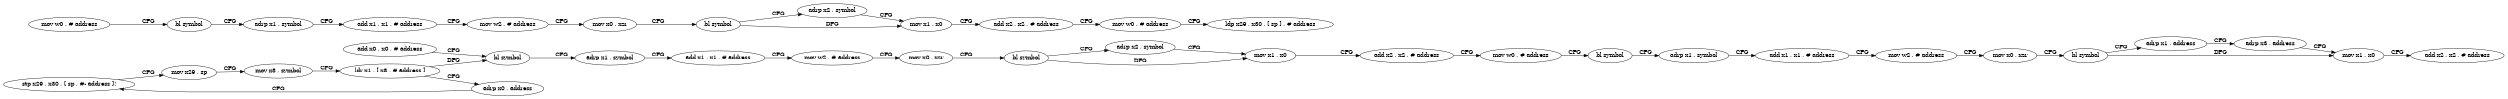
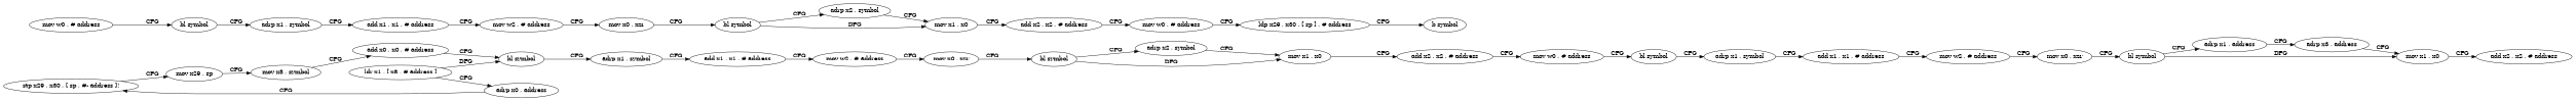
  digraph {
    rankdir=LR
    n1 [label="stp x29 , x30 , [ sp , #- address ]!"]
    n2 [label="mov x29 , sp"]
    n3 [label="mov x8 , symbol"]
    n4 [label="ldr x1 , [ x8 , # address ]"]
    n5 [label="adrp x0 , address"]
    n6 [label="bl symbol"]
    n7 [label="adrp x1 , symbol"]
    n8 [label="add x0 , x0 , # address"]
    n9 [label="add x1 , x1 , # address"]
    n10 [label="mov w2 , # address"]
    n11 [label="mov x0 , xzr"]
    n12 [label="bl symbol"]
    n13 [label="adrp x2 , symbol"]
    n14 [label="mov x1 , x0"]
    n15 [label="add x2 , x2 , # address"]
    n16 [label="mov w0 , # address"]
    n17 [label="bl symbol"]
    n18 [label="adrp x1 , symbol"]
    n19 [label="add x1 , x1 , # address"]
    n20 [label="mov w2 , # address"]
    n21 [label="mov x0 , xzr"]
    n22 [label="bl symbol"]
    n23 [label="adrp x1 , address"]
    n24 [label="mov x1 , x0"]
    n25 [label="adrp x3 , address"]
    n26 [label="add x2 , x2 , # address"]
    n27 [label="mov w0 , # address"]
    n28 [label="bl symbol"]
    n29 [label="adrp x1 , symbol"]
    n30 [label="add x1 , x1 , # address"]
    n31 [label="mov w2 , # address"]
    n32 [label="mov x0 , xzr"]
    n33 [label="bl symbol"]
    n34 [label="adrp x2 , symbol"]
    n35 [label="mov x1 , x0"]
    n36 [label="add x2 , x2 , # address"]
    n37 [label="mov w0 , # address"]
    n38 [label="ldp x29 , x30 , [ sp ] , # address"]
+   n39 [label="b symbol"]
    n1 -> n2 [label=CFG]
    n2 -> n3 [label=CFG]
-   n3 -> n4 [label=CFG]
+   n3 -> n8 [label=CFG]
    n4 -> n5 [label=CFG]
    n4 -> n6 [label=DFG]
    n5 -> n1 [label=CFG]
    n6 -> n7 [label=CFG]
    n7 -> n9 [label=CFG]
    n8 -> n6 [label=CFG]
    n9 -> n10 [label=CFG]
    n10 -> n11 [label=CFG]
    n11 -> n12 [label=CFG]
    n12 -> n13 [label=CFG]
    n12 -> n14 [label=DFG]
    n13 -> n14 [label=CFG]
    n14 -> n15 [label=CFG]
    n15 -> n16 [label=CFG]
    n16 -> n17 [label=CFG]
    n17 -> n18 [label=CFG]
    n18 -> n19 [label=CFG]
    n19 -> n20 [label=CFG]
    n20 -> n21 [label=CFG]
    n21 -> n22 [label=CFG]
    n22 -> n23 [label=CFG]
    n22 -> n24 [label=DFG]
    n23 -> n25 [label=CFG]
    n24 -> n26 [label=CFG]
    n25 -> n24 [label=CFG]
    n27 -> n28 [label=CFG]
    n28 -> n29 [label=CFG]
    n29 -> n30 [label=CFG]
    n30 -> n31 [label=CFG]
    n31 -> n32 [label=CFG]
    n32 -> n33 [label=CFG]
    n33 -> n34 [label=CFG]
    n33 -> n35 [label=DFG]
    n34 -> n35 [label=CFG]
    n35 -> n36 [label=CFG]
    n36 -> n37 [label=CFG]
    n37 -> n38 [label=CFG]
+   n38 -> n39 [label=CFG]
  }
